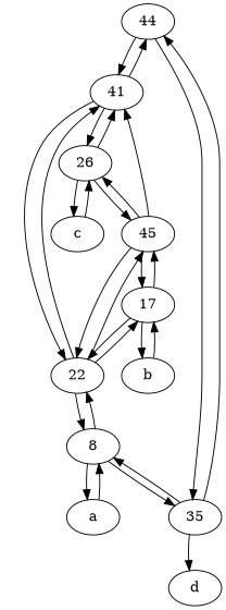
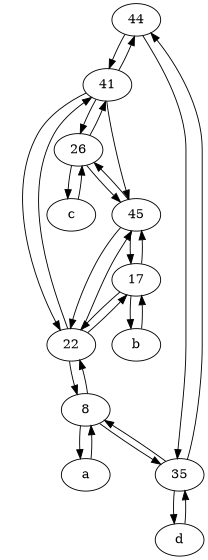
  digraph {
    44
    41
    35
    45
    22
    17
    26
    8
    b
    c
    a
    d
    44 -> 41
    44 -> 35
    41 -> 44
-   45 -> 41
+   41 -> 45
    41 -> 22
    41 -> 26
    35 -> 44
    35 -> 8
    35 -> d
    45 -> 22
    45 -> 17
    45 -> 26
    22 -> 41
    22 -> 45
    22 -> 17
    22 -> 8
    17 -> 45
    17 -> 22
    17 -> b
    26 -> 41
    26 -> 45
    26 -> c
    8 -> 35
    8 -> 22
    8 -> a
    b -> 17
    c -> 26
    a -> 8
+   d -> 35
  }
